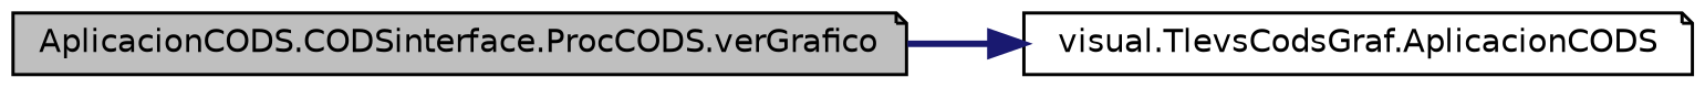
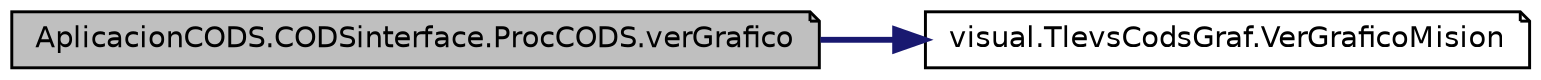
  digraph {
    rankdir=LR
    node [color=black fontname=Helvetica fontsize=10 shape=note style=filled]
    n1 [fillcolor=grey75 fontcolor=black height=0.2 label="AplicacionCODS.CODSinterface.ProcCODS.verGrafico" width=0.4]
-   n2 [fillcolor=white height=0.2 label="visual.TlevsCodsGraf.AplicacionCODS" width=0.4]
+   n2 [fillcolor=white height=0.2 label="visual.TlevsCodsGraf.VerGraficoMision" width=0.4]
    n1 -> n2 [color=midnightblue fontname=Helvetica fontsize=10 labelfontname=Helvetica labelfontsize=10 style=bold]
  }
